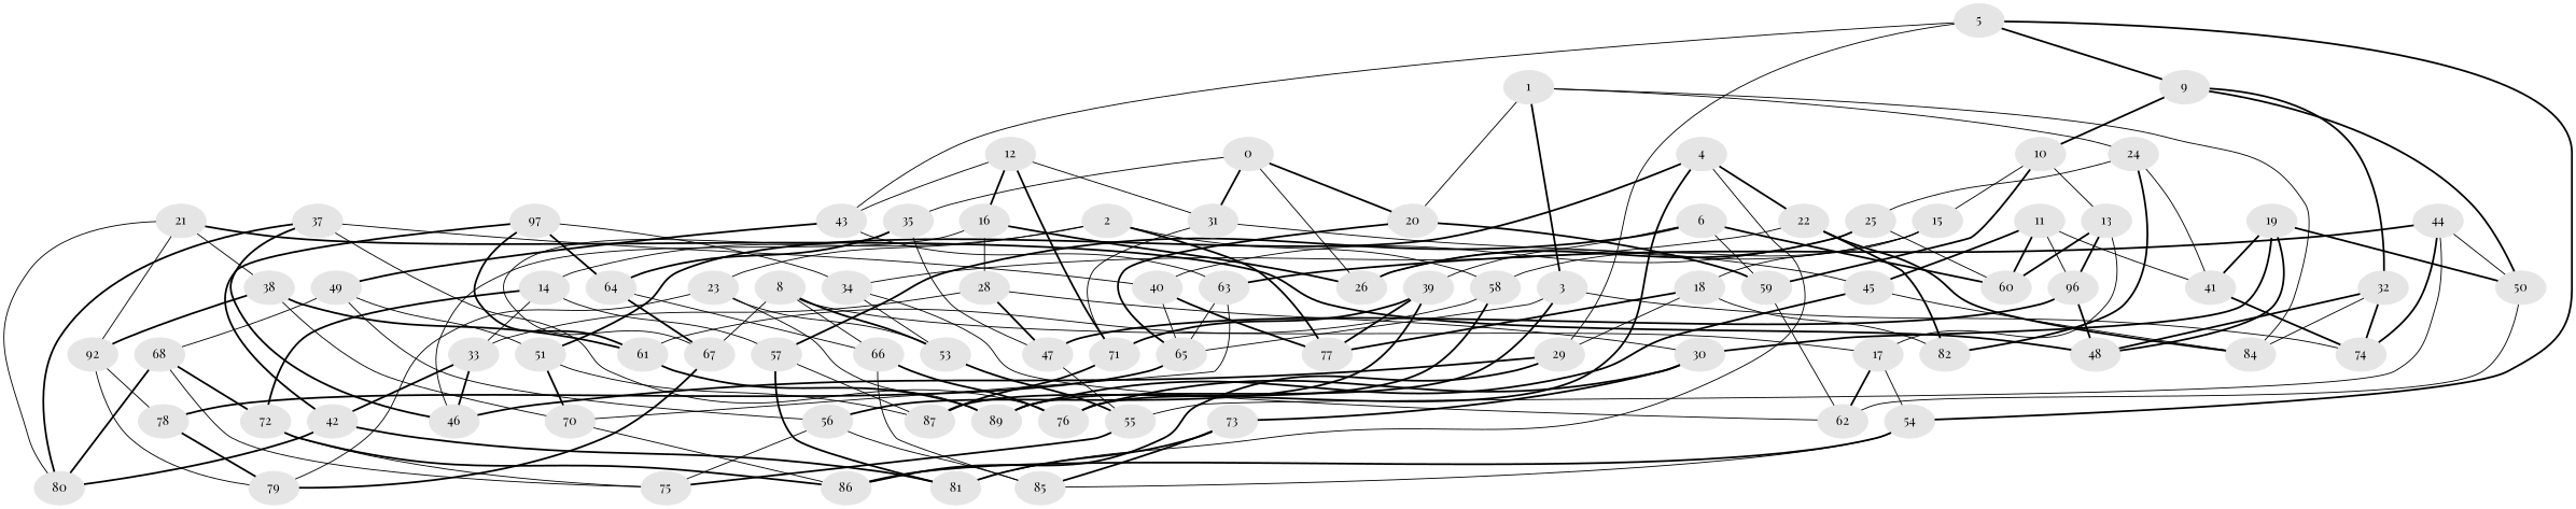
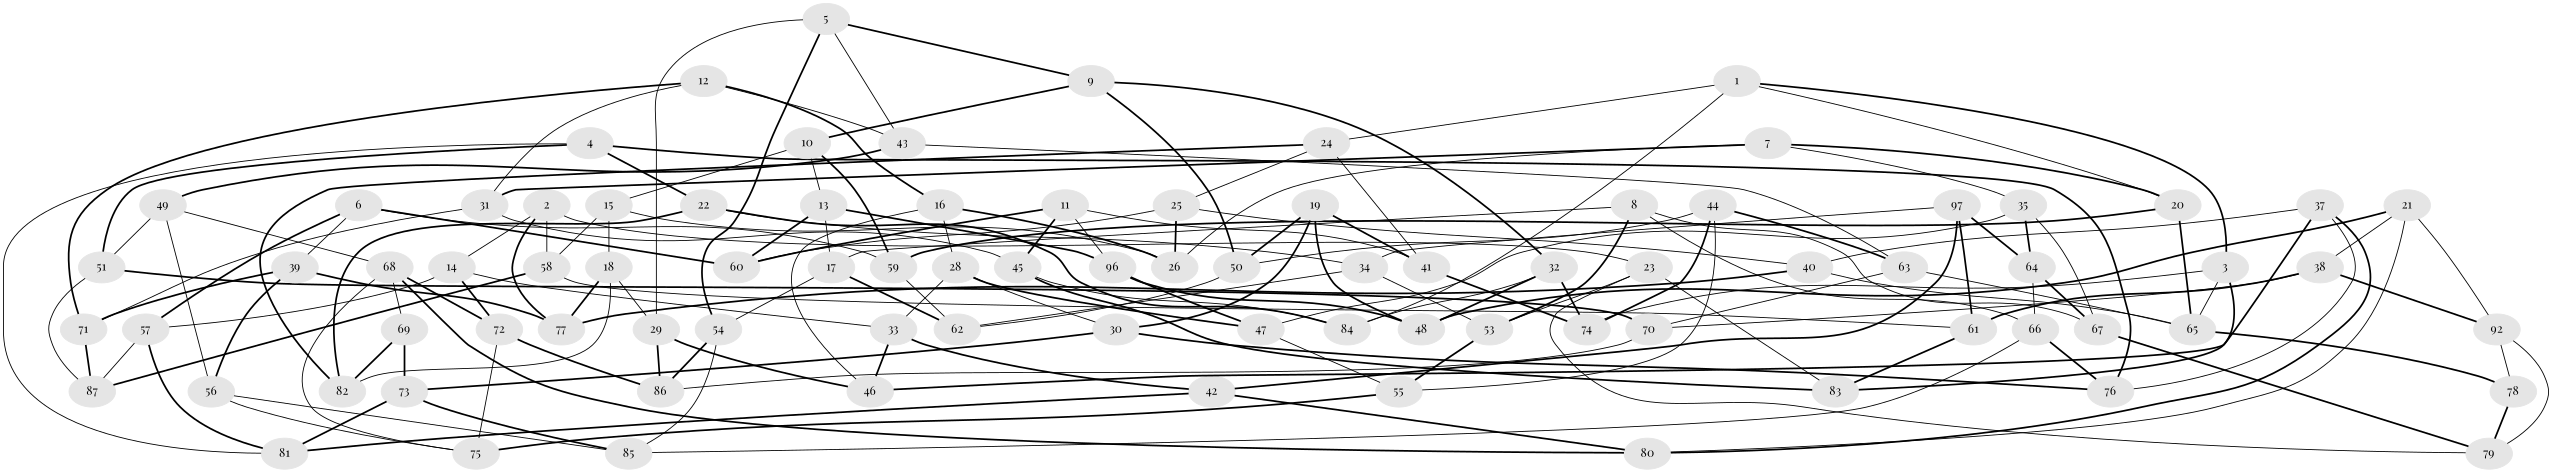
  graph {
    fontname="Playfair Display"
    node [color=gray90 fontname="Playfair Display" style=filled]
    edge [fontname="Playfair Display" style=bold]
    1
    3
    20
    24
    84
    65
    74
-   83 [label=89]
+   83
    59
    41
    82
    25
    2
    14
    23
    58
    77
    57
    33
    72
    53
    79
    61
    87
    78
    4
    22
    51
    76
    81
    34
    70
    5
    9
    29
    43
    54
    10
    32
    50
    46
    86
    49
    63
    85
    6
    39
    60
    71
    56
    62
-   7 [label=0]
+   7
    26
    31
    35
    45
    67
    64
    47
    8
    17
    66
    55
    13
    15
    48
    n67 [label=96]
    18
    11
    12
    16
    28
    42
    75
    30
    19
    73
    21
    38
    n80 [label=92]
    80
    40
    n83 [label=97]
    37
    68
    44
+   69
    1 -- 3
    1 -- 20 [style=solid]
    1 -- 24 [style=solid]
    1 -- 84 [style=solid]
    3 -- 65 [style=solid]
    3 -- 74 [style=solid]
    3 -- 83
    20 -- 65
    20 -- 59
    24 -- 41 [style=solid]
    24 -- 82
    24 -- 25 [style=solid]
    65 -- 78
    59 -- 62 [style=solid]
    41 -- 74
    25 -- 60 [style=solid]
    25 -- 26
    25 -- 40 [style=solid]
    2 -- 14 [style=solid]
    2 -- 23 [style=solid]
    2 -- 58 [style=solid]
    2 -- 77
    14 -- 57 [style=solid]
    14 -- 33 [style=solid]
    14 -- 72
    23 -- 83 [style=solid]
    23 -- 53 [style=solid]
    23 -- 79 [style=solid]
    58 -- 61 [style=solid]
    58 -- 87
    57 -- 87 [style=solid]
    57 -- 81
    33 -- 46
    33 -- 42
    72 -- 86
    72 -- 75 [style=solid]
    53 -- 55
    61 -- 83
    78 -- 79
    4 -- 22
    4 -- 51
    4 -- 76
    4 -- 81 [style=solid]
    22 -- 84
    22 -- 82
    22 -- 34 [style=solid]
    51 -- 87 [style=solid]
    51 -- 70
    34 -- 53 [style=solid]
    34 -- 62 [style=solid]
    70 -- 86 [style=solid]
    5 -- 9
    5 -- 29 [style=solid]
    5 -- 43 [style=solid]
    5 -- 54
    9 -- 10
    9 -- 32
    9 -- 50
    29 -- 46
    29 -- 86
    43 -- 49
    43 -- 63 [style=solid]
    54 -- 86
    54 -- 85 [style=solid]
    10 -- 59
    10 -- 13 [style=solid]
    10 -- 15 [style=solid]
    32 -- 84 [style=solid]
    32 -- 74
    32 -- 48
    50 -- 62 [style=solid]
    49 -- 51 [style=solid]
    49 -- 56 [style=solid]
    49 -- 68 [style=solid]
    63 -- 65 [style=solid]
    63 -- 70 [style=solid]
    6 -- 59 [style=solid]
    6 -- 57
    6 -- 39 [style=solid]
    6 -- 60
    39 -- 77
    39 -- 71
    39 -- 56
    71 -- 87
    56 -- 85 [style=solid]
    56 -- 75 [style=solid]
    7 -- 20
    7 -- 26 [style=solid]
    7 -- 31
    7 -- 35 [style=solid]
    31 -- 71 [style=solid]
    31 -- 45 [style=solid]
    35 -- 67 [style=solid]
    35 -- 64
    35 -- 47 [style=solid]
    45 -- 84 [style=solid]
    45 -- 83
    67 -- 79
    64 -- 67
    64 -- 66 [style=solid]
    47 -- 55 [style=solid]
    8 -- 53
    8 -- 67 [style=solid]
    8 -- 17 [style=solid]
    8 -- 66 [style=solid]
    17 -- 54 [style=solid]
    17 -- 62
    66 -- 76
    66 -- 85 [style=solid]
    55 -- 75
    13 -- 60
    13 -- 17 [style=solid]
    13 -- n67
    15 -- 58 [style=solid]
    15 -- 26 [style=solid]
    15 -- 18 [style=solid]
    n67 -- 47
    n67 -- 48
    18 -- 82 [style=solid]
    18 -- 77
    18 -- 29 [style=solid]
    11 -- 41 [style=solid]
    11 -- 60
    11 -- 45
    11 -- n67 [style=solid]
    12 -- 43 [style=solid]
    12 -- 71
    12 -- 31 [style=solid]
    12 -- 16
    16 -- 46 [style=solid]
    16 -- 26
    16 -- 28 [style=solid]
    28 -- 33 [style=solid]
    28 -- 47
    28 -- 30 [style=solid]
    42 -- 81
    42 -- 80
    30 -- 76
    30 -- 73
    19 -- 41
    19 -- 50
    19 -- 48
    19 -- 30
    73 -- 81
    73 -- 85
    21 -- 48
    21 -- 38 [style=solid]
    21 -- n80 [style=solid]
    21 -- 80 [style=solid]
    38 -- 61
    38 -- 70 [style=solid]
    38 -- n80
    n80 -- 79 [style=solid]
    n80 -- 78 [style=solid]
    40 -- 65 [style=solid]
    40 -- 77
    n83 -- 61
    n83 -- 34 [style=solid]
    n83 -- 64
    n83 -- 42
    37 -- 76 [style=solid]
    37 -- 46
    37 -- 80
    37 -- 40 [style=solid]
    68 -- 72
    68 -- 75 [style=solid]
    68 -- 80
+   68 -- 69 [style=solid]
    44 -- 74
    44 -- 50 [style=solid]
    44 -- 63
    44 -- 55 [style=solid]
+   69 -- 82
+   69 -- 73
  }
